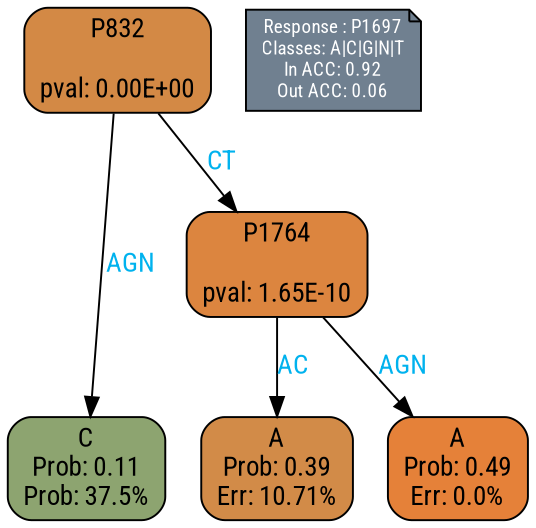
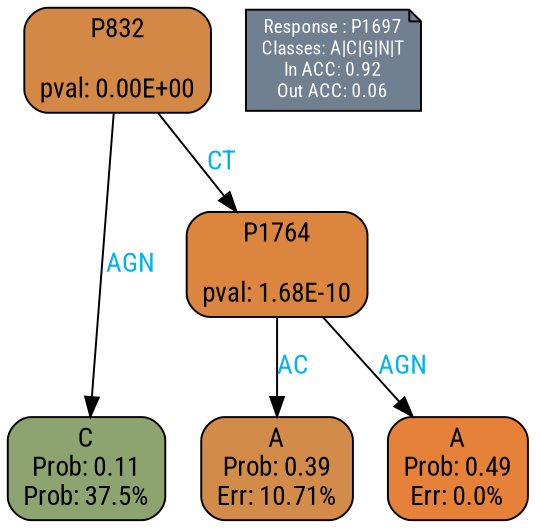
  digraph {
    fontname="Roboto Condensed"
    ranksep=equally
    splines=polylines
    node [color=black fontname="Roboto Condensed" shape=box style="filled, rounded"]
    edge [fontcolor=deepskyblue2 fontname="Roboto Condensed"]
    n1 [fillcolor="#8da470" label="C\nProb: 0.11\nProb: 37.5%"]
    n2 [fillcolor="#d28b48" label="A\nProb: 0.39\nErr: 10.71%"]
    n3 [fillcolor="#e58139" label="A\nProb: 0.49\nErr: 0.0%"]
    n4 [align=left fillcolor=slategray fontcolor=white fontsize=10 label="Response : P1697\nClasses: A|C|G|N|T\nIn ACC: 0.92\nOut ACC: 0.06\n" shape=note style=filled]
    n5 [fillcolor="#d38945" label="P832\n\npval: 0.00E+00"]
-   n6 [fillcolor="#dc853f" label="P1764\n\npval: 1.65E-10"]
+   n6 [fillcolor="#dc853f" label="P1764\n\npval: 1.68E-10"]
    subgraph sub_1 {
      rank=same
      n1
      n2
      n3
    }
    subgraph sub_2 {
      rank=same
      n4
      n5
    }
    n5 -> n1 [label=AGN]
    n5 -> n6 [label=CT]
    n6 -> n2 [label=AC]
    n6 -> n3 [label=AGN]
  }
